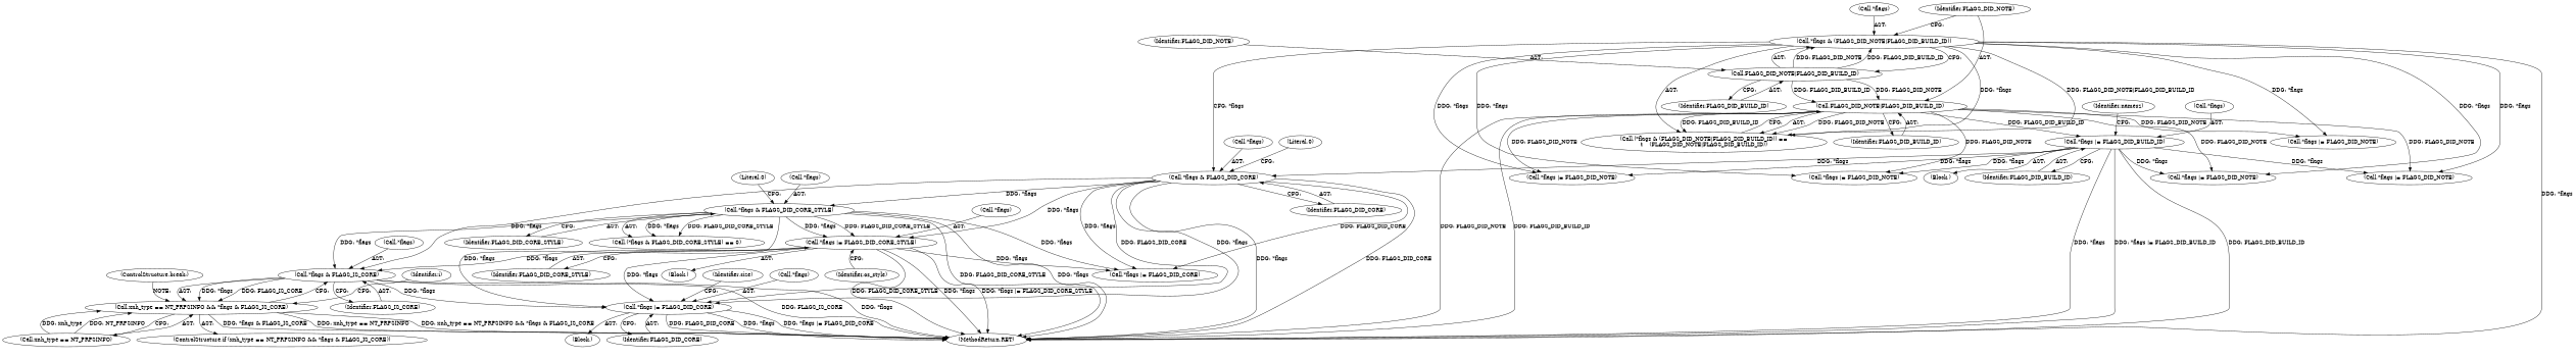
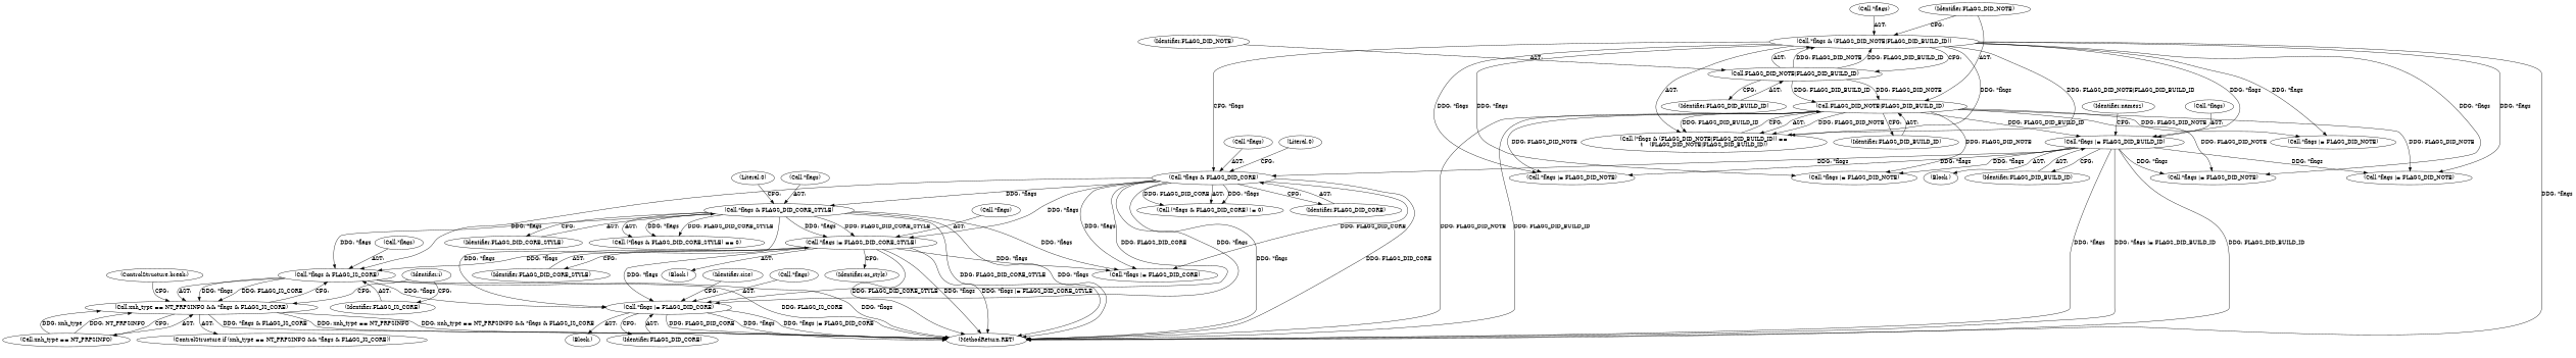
  digraph {
    n1 [label="(Call,*flags & FLAGS_IS_CORE)"]
    n2 [label="(Call,xnh_type == NT_PRPSINFO && *flags & FLAGS_IS_CORE)"]
    n3 [label="(Call,*flags |= FLAGS_DID_CORE)"]
    n4 [label="(MethodReturn,RET)"]
    n5 [label="(Identifier,FLAGS_IS_CORE)"]
    n6 [label="(Call,xnh_type == NT_PRPSINFO)"]
    n7 [label="(ControlStructure,if (xnh_type == NT_PRPSINFO && *flags & FLAGS_IS_CORE))"]
    n8 [label="(Block,)"]
    n9 [label="(Identifier,FLAGS_DID_CORE)"]
    n10 [label="(Call,*flags & FLAGS_DID_CORE)"]
    n11 [label="(Call,*flags |= FLAGS_DID_CORE_STYLE)"]
    n12 [label="(Call,*flags & FLAGS_DID_CORE_STYLE)"]
+   n13 [label="(Call,(*flags & FLAGS_DID_CORE) != 0)"]
    n14 [label="(Call,*flags |= FLAGS_DID_CORE)"]
    n15 [label="(Identifier,FLAGS_DID_CORE)"]
    n16 [label="(Identifier,FLAGS_DID_CORE_STYLE)"]
    n17 [label="(Block,)"]
    n18 [label="(Identifier,FLAGS_DID_CORE_STYLE)"]
    n19 [label="(Call,(*flags & FLAGS_DID_CORE_STYLE) == 0)"]
    n20 [label="(Call,*flags & (FLAGS_DID_NOTE|FLAGS_DID_BUILD_ID))"]
    n21 [label="(Call,FLAGS_DID_NOTE|FLAGS_DID_BUILD_ID)"]
    n22 [label="(Call,*flags |= FLAGS_DID_BUILD_ID)"]
    n23 [label="(Call,*flags |= FLAGS_DID_NOTE)"]
    n24 [label="(Call,(*flags & (FLAGS_DID_NOTE|FLAGS_DID_BUILD_ID)) ==\n\t    (FLAGS_DID_NOTE|FLAGS_DID_BUILD_ID))"]
    n25 [label="(Call,*flags |= FLAGS_DID_NOTE)"]
    n26 [label="(Call,*flags |= FLAGS_DID_NOTE)"]
    n27 [label="(Call,*flags |= FLAGS_DID_NOTE)"]
    n28 [label="(Call,*flags |= FLAGS_DID_NOTE)"]
    n29 [label="(Call,FLAGS_DID_NOTE|FLAGS_DID_BUILD_ID)"]
    n30 [label="(Identifier,FLAGS_DID_BUILD_ID)"]
    n31 [label="(Block,)"]
    n32 [label="(Identifier,FLAGS_DID_BUILD_ID)"]
    n33 [label="(Identifier,FLAGS_DID_BUILD_ID)"]
    n34 [label="(Identifier,FLAGS_DID_NOTE)"]
    n35 [label="(Identifier,i)"]
    n36 [label="(Call,*flags)"]
    n37 [label="(Call,*flags)"]
    n38 [label="(Identifier,os_style)"]
    n39 [label="(ControlStructure,break;)"]
    n40 [label="(Call,*flags)"]
    n41 [label="(Literal,0)"]
    n42 [label="(Identifier,namesz)"]
    n43 [label="(Identifier,size)"]
    n44 [label="(Call,*flags)"]
    n45 [label="(Call,*flags)"]
    n46 [label="(Call,*flags)"]
    n47 [label="(Literal,0)"]
    n48 [label="(Identifier,FLAGS_DID_NOTE)"]
    n49 [label="(Call,*flags)"]
    n1 -> n2 [label="AST: "]
    n1 -> n2 [label="DDG: *flags"]
    n1 -> n2 [label="DDG: FLAGS_IS_CORE"]
    n1 -> n3 [label="DDG: *flags"]
    n1 -> n4 [label="DDG: *flags"]
    n1 -> n4 [label="DDG: FLAGS_IS_CORE"]
-   n1 -> n5 [label="CFG: "]
+   n35 -> n5 [label="CFG: "]
    n2 -> n1 [label="CFG: "]
    n2 -> n4 [label="DDG: xnh_type == NT_PRPSINFO"]
    n2 -> n4 [label="DDG: xnh_type == NT_PRPSINFO && *flags & FLAGS_IS_CORE"]
    n2 -> n4 [label="DDG: *flags & FLAGS_IS_CORE"]
    n2 -> n6 [label="CFG: "]
    n2 -> n7 [label="AST: "]
    n3 -> n4 [label="DDG: FLAGS_DID_CORE"]
    n3 -> n4 [label="DDG: *flags"]
    n3 -> n4 [label="DDG: *flags |= FLAGS_DID_CORE"]
    n3 -> n8 [label="AST: "]
    n3 -> n9 [label="CFG: "]
    n5 -> n1 [label="AST: "]
    n6 -> n2 [label="AST: "]
    n6 -> n2 [label="DDG: xnh_type"]
    n6 -> n2 [label="DDG: NT_PRPSINFO"]
    n9 -> n3 [label="AST: "]
    n10 -> n1 [label="DDG: *flags"]
    n10 -> n3 [label="DDG: *flags"]
    n10 -> n3 [label="DDG: FLAGS_DID_CORE"]
    n10 -> n4 [label="DDG: *flags"]
    n10 -> n4 [label="DDG: FLAGS_DID_CORE"]
    n10 -> n11 [label="DDG: *flags"]
    n10 -> n12 [label="DDG: *flags"]
+   n10 -> n13 [label="AST: "]
+   n10 -> n13 [label="DDG: *flags"]
+   n10 -> n13 [label="DDG: FLAGS_DID_CORE"]
    n10 -> n14 [label="DDG: *flags"]
    n10 -> n14 [label="DDG: FLAGS_DID_CORE"]
    n10 -> n15 [label="CFG: "]
    n11 -> n1 [label="DDG: *flags"]
    n11 -> n3 [label="DDG: *flags"]
    n11 -> n4 [label="DDG: *flags |= FLAGS_DID_CORE_STYLE"]
    n11 -> n4 [label="DDG: FLAGS_DID_CORE_STYLE"]
    n11 -> n4 [label="DDG: *flags"]
    n11 -> n14 [label="DDG: *flags"]
    n11 -> n16 [label="CFG: "]
    n11 -> n17 [label="AST: "]
    n12 -> n1 [label="DDG: *flags"]
    n12 -> n3 [label="DDG: *flags"]
    n12 -> n4 [label="DDG: FLAGS_DID_CORE_STYLE"]
    n12 -> n4 [label="DDG: *flags"]
    n12 -> n11 [label="DDG: *flags"]
    n12 -> n11 [label="DDG: FLAGS_DID_CORE_STYLE"]
    n12 -> n14 [label="DDG: *flags"]
    n12 -> n18 [label="CFG: "]
    n12 -> n19 [label="AST: "]
    n12 -> n19 [label="DDG: *flags"]
    n12 -> n19 [label="DDG: FLAGS_DID_CORE_STYLE"]
    n15 -> n10 [label="AST: "]
    n16 -> n11 [label="AST: "]
    n18 -> n12 [label="AST: "]
    n20 -> n4 [label="DDG: *flags"]
    n20 -> n10 [label="CFG: *flags"]
    n20 -> n21 [label="CFG: "]
+   n20 -> n22 [label="DDG: *flags"]
    n20 -> n23 [label="DDG: *flags"]
    n20 -> n24 [label="AST: "]
    n20 -> n24 [label="DDG: *flags"]
    n20 -> n24 [label="DDG: FLAGS_DID_NOTE|FLAGS_DID_BUILD_ID"]
    n20 -> n25 [label="DDG: *flags"]
    n20 -> n26 [label="DDG: *flags"]
    n20 -> n27 [label="DDG: *flags"]
    n20 -> n28 [label="DDG: *flags"]
    n21 -> n20 [label="AST: "]
    n21 -> n20 [label="DDG: FLAGS_DID_NOTE"]
    n21 -> n20 [label="DDG: FLAGS_DID_BUILD_ID"]
    n21 -> n29 [label="DDG: FLAGS_DID_NOTE"]
    n21 -> n29 [label="DDG: FLAGS_DID_BUILD_ID"]
    n21 -> n30 [label="CFG: "]
    n22 -> n4 [label="DDG: *flags"]
    n22 -> n4 [label="DDG: *flags |= FLAGS_DID_BUILD_ID"]
    n22 -> n4 [label="DDG: FLAGS_DID_BUILD_ID"]
    n22 -> n10 [label="DDG: *flags"]
    n22 -> n23 [label="DDG: *flags"]
    n22 -> n25 [label="DDG: *flags"]
    n22 -> n26 [label="DDG: *flags"]
    n22 -> n28 [label="DDG: *flags"]
    n22 -> n31 [label="AST: "]
    n22 -> n32 [label="CFG: "]
    n24 -> n29 [label="CFG: "]
    n29 -> n4 [label="DDG: FLAGS_DID_NOTE"]
    n29 -> n4 [label="DDG: FLAGS_DID_BUILD_ID"]
    n29 -> n22 [label="DDG: FLAGS_DID_BUILD_ID"]
    n29 -> n23 [label="DDG: FLAGS_DID_NOTE"]
    n29 -> n24 [label="AST: "]
    n29 -> n24 [label="DDG: FLAGS_DID_NOTE"]
    n29 -> n24 [label="DDG: FLAGS_DID_BUILD_ID"]
    n29 -> n25 [label="DDG: FLAGS_DID_NOTE"]
    n29 -> n26 [label="DDG: FLAGS_DID_NOTE"]
    n29 -> n27 [label="DDG: FLAGS_DID_NOTE"]
    n29 -> n28 [label="DDG: FLAGS_DID_NOTE"]
    n29 -> n33 [label="CFG: "]
    n30 -> n21 [label="AST: "]
    n32 -> n22 [label="AST: "]
    n33 -> n29 [label="AST: "]
    n34 -> n20 [label="CFG: "]
    n34 -> n29 [label="AST: "]
    n35 -> n2 [label="CFG: "]
    n36 -> n12 [label="AST: "]
    n37 -> n20 [label="AST: "]
-   n38 -> n11 [label="CFG: "]
-   n39 -> n2 [label="NOTE: "]
+   n11 -> n38 [label="CFG: "]
+   n39 -> n2 [label="CFG: "]
    n40 -> n11 [label="AST: "]
    n41 -> n12 [label="CFG: "]
    n42 -> n22 [label="CFG: "]
    n43 -> n3 [label="CFG: "]
    n44 -> n1 [label="AST: "]
    n45 -> n3 [label="AST: "]
    n46 -> n10 [label="AST: "]
    n47 -> n10 [label="CFG: "]
    n48 -> n21 [label="AST: "]
    n49 -> n22 [label="AST: "]
  }
